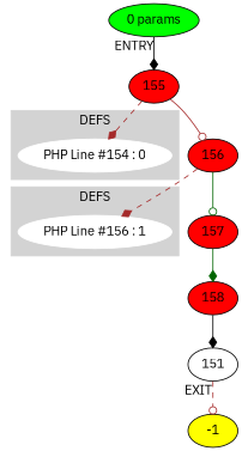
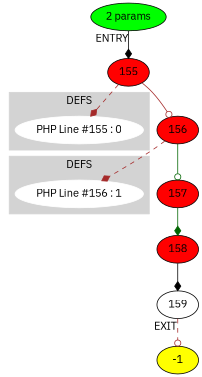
  digraph {
    fontname="IBM Plex Sans"
    node [fontname="IBM Plex Sans" style=filled fillcolor=red]
    edge [arrowhead=diamond color=brown fontname="IBM Plex Sans"]
-   n1 [color=white label="PHP Line #154 : 0" fillcolor=""]
+   n1 [color=white label="PHP Line #155 : 0" fillcolor=""]
    n2 [color=white label="PHP Line #156 : 1" fillcolor=""]
    n3 [label=155]
    n4 [label=156]
    n5 [label=157]
    n6 [label=158]
-   n7 [label=151 style="" fillcolor=""]
+   n7 [label=159 style="" fillcolor=""]
    -1 [fillcolor=yellow]
-   n9 [fillcolor=green label="0 params"]
+   n9 [fillcolor=green label="2 params"]
    subgraph cluster_1 {
      color=lightgrey
      label=DEFS
      style=filled
      n1
    }
    subgraph cluster_2 {
      color=lightgrey
      label=DEFS
      style=filled
      n2
    }
    n3 -> n1 [style=dashed]
    n3 -> n4 [arrowhead=odot]
    n4 -> n2 [style=dashed]
    n4 -> n5 [arrowhead=odot color=darkgreen]
    n5 -> n6 [color=darkgreen]
    n6 -> n7 [color=black]
    n7 -> -1 [arrowhead=odot style=dashed xlabel=EXIT]
    n9 -> n3 [color=black xlabel=ENTRY]
  }
